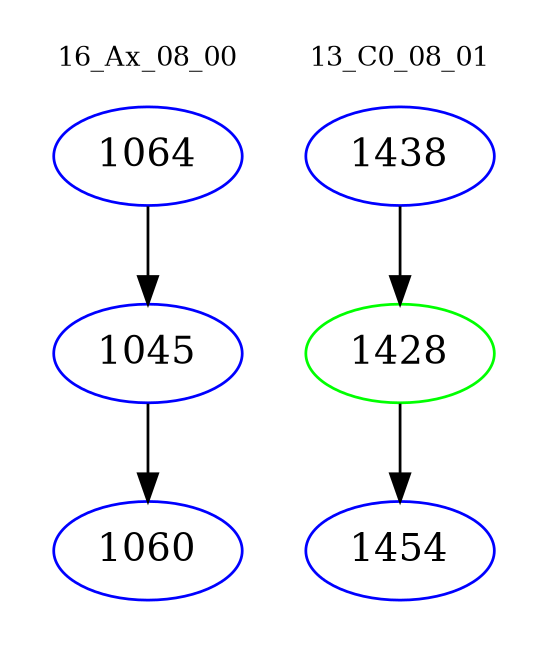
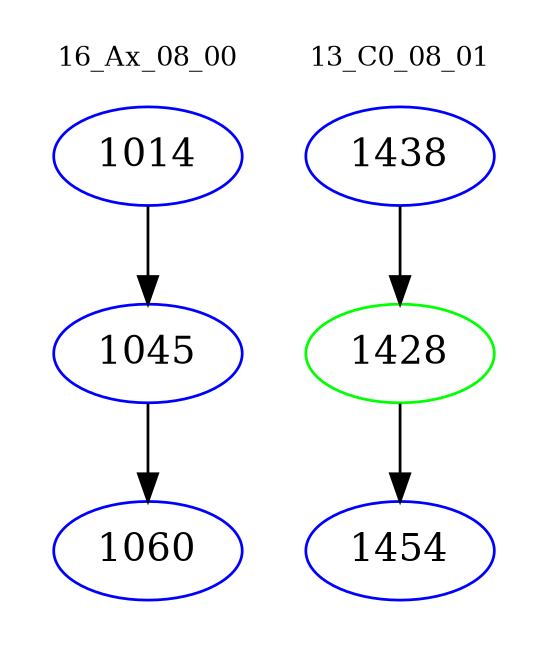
  digraph {
    node [color=blue]
    edge [color=black]
-   n1 [label=1064]
+   n1 [label=1014]
    n2 [label=1045]
    n3 [label=1060]
    n4 [label=1438]
    n5 [color=green label=1428]
    n6 [label=1454]
    subgraph cluster_1 {
      color=white
      fontsize=10
      label="16_Ax_08_00"
      n1
      n2
      n3
    }
    subgraph cluster_2 {
      color=white
      fontsize=10
      label="13_C0_08_01"
      n4
      n5
      n6
    }
    n1 -> n2
    n2 -> n3
    n4 -> n5
    n5 -> n6
  }
